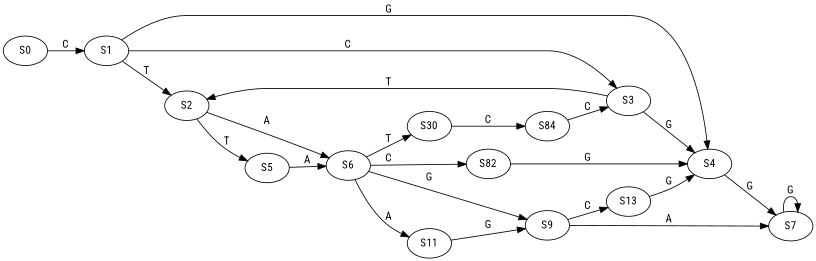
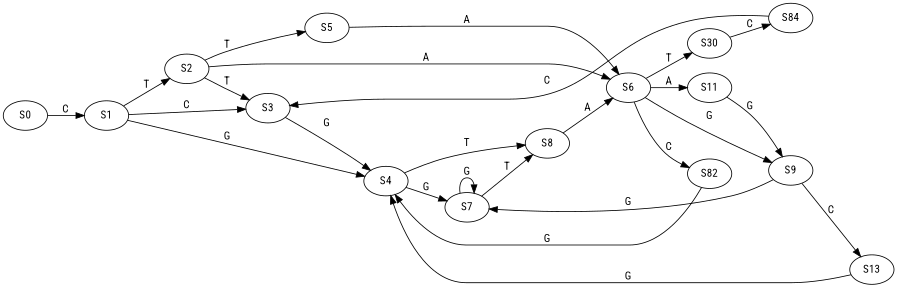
  strict digraph {
    fontname="Roboto Condensed"
    rankdir=LR
    node [fontname="Roboto Condensed"]
    edge [fontname="Roboto Condensed"]
    S0
    S1
    S2
    S3
    S4
    S5
    S6
    S7
+   S8
    S9
    n11 [label=S30]
    S11
    n13 [label=S82]
    S13
    n15 [label=S84]
    S0 -> S1 [label=C]
    S1 -> S2 [label=T]
    S1 -> S3 [label=C]
    S1 -> S4 [label=G]
    S2 -> S5 [label=T]
    S2 -> S6 [label=A]
-   S3 -> S2 [label=T]
+   S2 -> S3 [label=T]
    S3 -> S4 [label=G]
    S4 -> S7 [label=G]
+   S4 -> S8 [label=T]
    S5 -> S6 [label=A]
    S6 -> S9 [label=G]
    S6 -> n11 [label=T]
    S6 -> S11 [label=A]
    S6 -> n13 [label=C]
    S7 -> S7 [label=G]
-   S9 -> S7 [label=A]
+   S7 -> S8 [label=T]
+   S8 -> S6 [label=A]
+   S9 -> S7 [label=G]
    S9 -> S13 [label=C]
    n11 -> n15 [label=C]
    S11 -> S9 [label=G]
    n13 -> S4 [label=G]
    S13 -> S4 [label=G]
    n15 -> S3 [label=C]
  }
